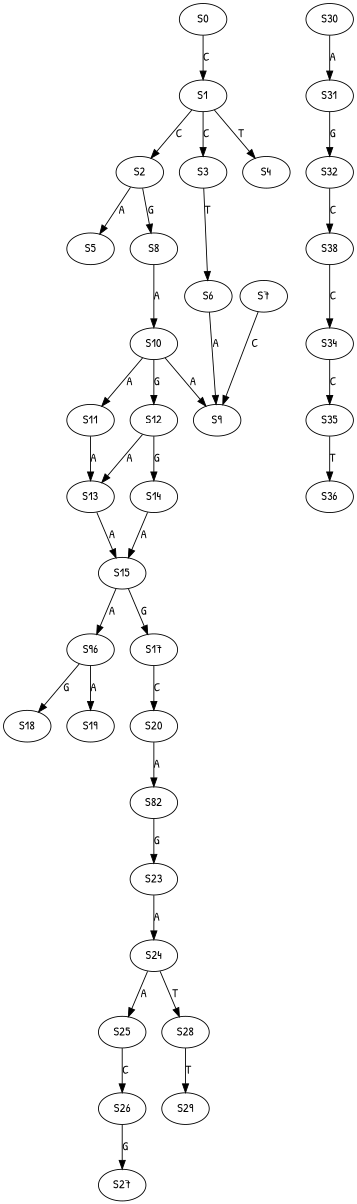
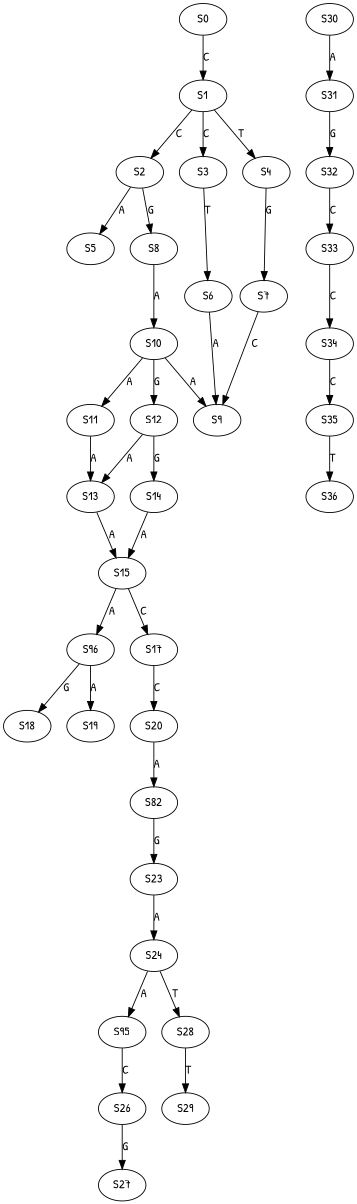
  strict digraph {
    fontname="Patrick Hand"
    node [fontname="Patrick Hand"]
    edge [fontname="Patrick Hand"]
    S0
    S1
    S2
    S3
    S4
    S5
    S8
    S6
    S7
    S9
    S10
    S11
    S12
    S13
    S14
    S15
    n17 [label=S96]
    S17
    S18
    S19
    S20
    n22 [label=S82]
    S23
    S24
-   S25
+   S25 [label=S95]
    S28
    S26
    S27
    S29
    S30
    S31
    S32
-   S33 [label=S38]
+   S33
    S34
    S35
    S36
    S0 -> S1 [label=C]
    S1 -> S2 [label=C]
    S1 -> S3 [label=C]
    S1 -> S4 [label=T]
    S2 -> S5 [label=A]
    S2 -> S8 [label=G]
    S3 -> S6 [label=T]
+   S4 -> S7 [label=G]
    S8 -> S10 [label=A]
    S6 -> S9 [label=A]
    S7 -> S9 [label=C]
    S10 -> S9 [label=A]
    S10 -> S11 [label=A]
    S10 -> S12 [label=G]
    S11 -> S13 [label=A]
    S12 -> S13 [label=A]
    S12 -> S14 [label=G]
    S13 -> S15 [label=A]
    S14 -> S15 [label=A]
    S15 -> n17 [label=A]
-   S15 -> S17 [label=G]
+   S15 -> S17 [label=C]
    n17 -> S18 [label=G]
    n17 -> S19 [label=A]
    S17 -> S20 [label=C]
    S20 -> n22 [label=A]
    n22 -> S23 [label=G]
    S23 -> S24 [label=A]
    S24 -> S25 [label=A]
    S24 -> S28 [label=T]
    S25 -> S26 [label=C]
    S28 -> S29 [label=T]
    S26 -> S27 [label=G]
    S30 -> S31 [label=A]
    S31 -> S32 [label=G]
    S32 -> S33 [label=C]
    S33 -> S34 [label=C]
    S34 -> S35 [label=C]
    S35 -> S36 [label=T]
  }
